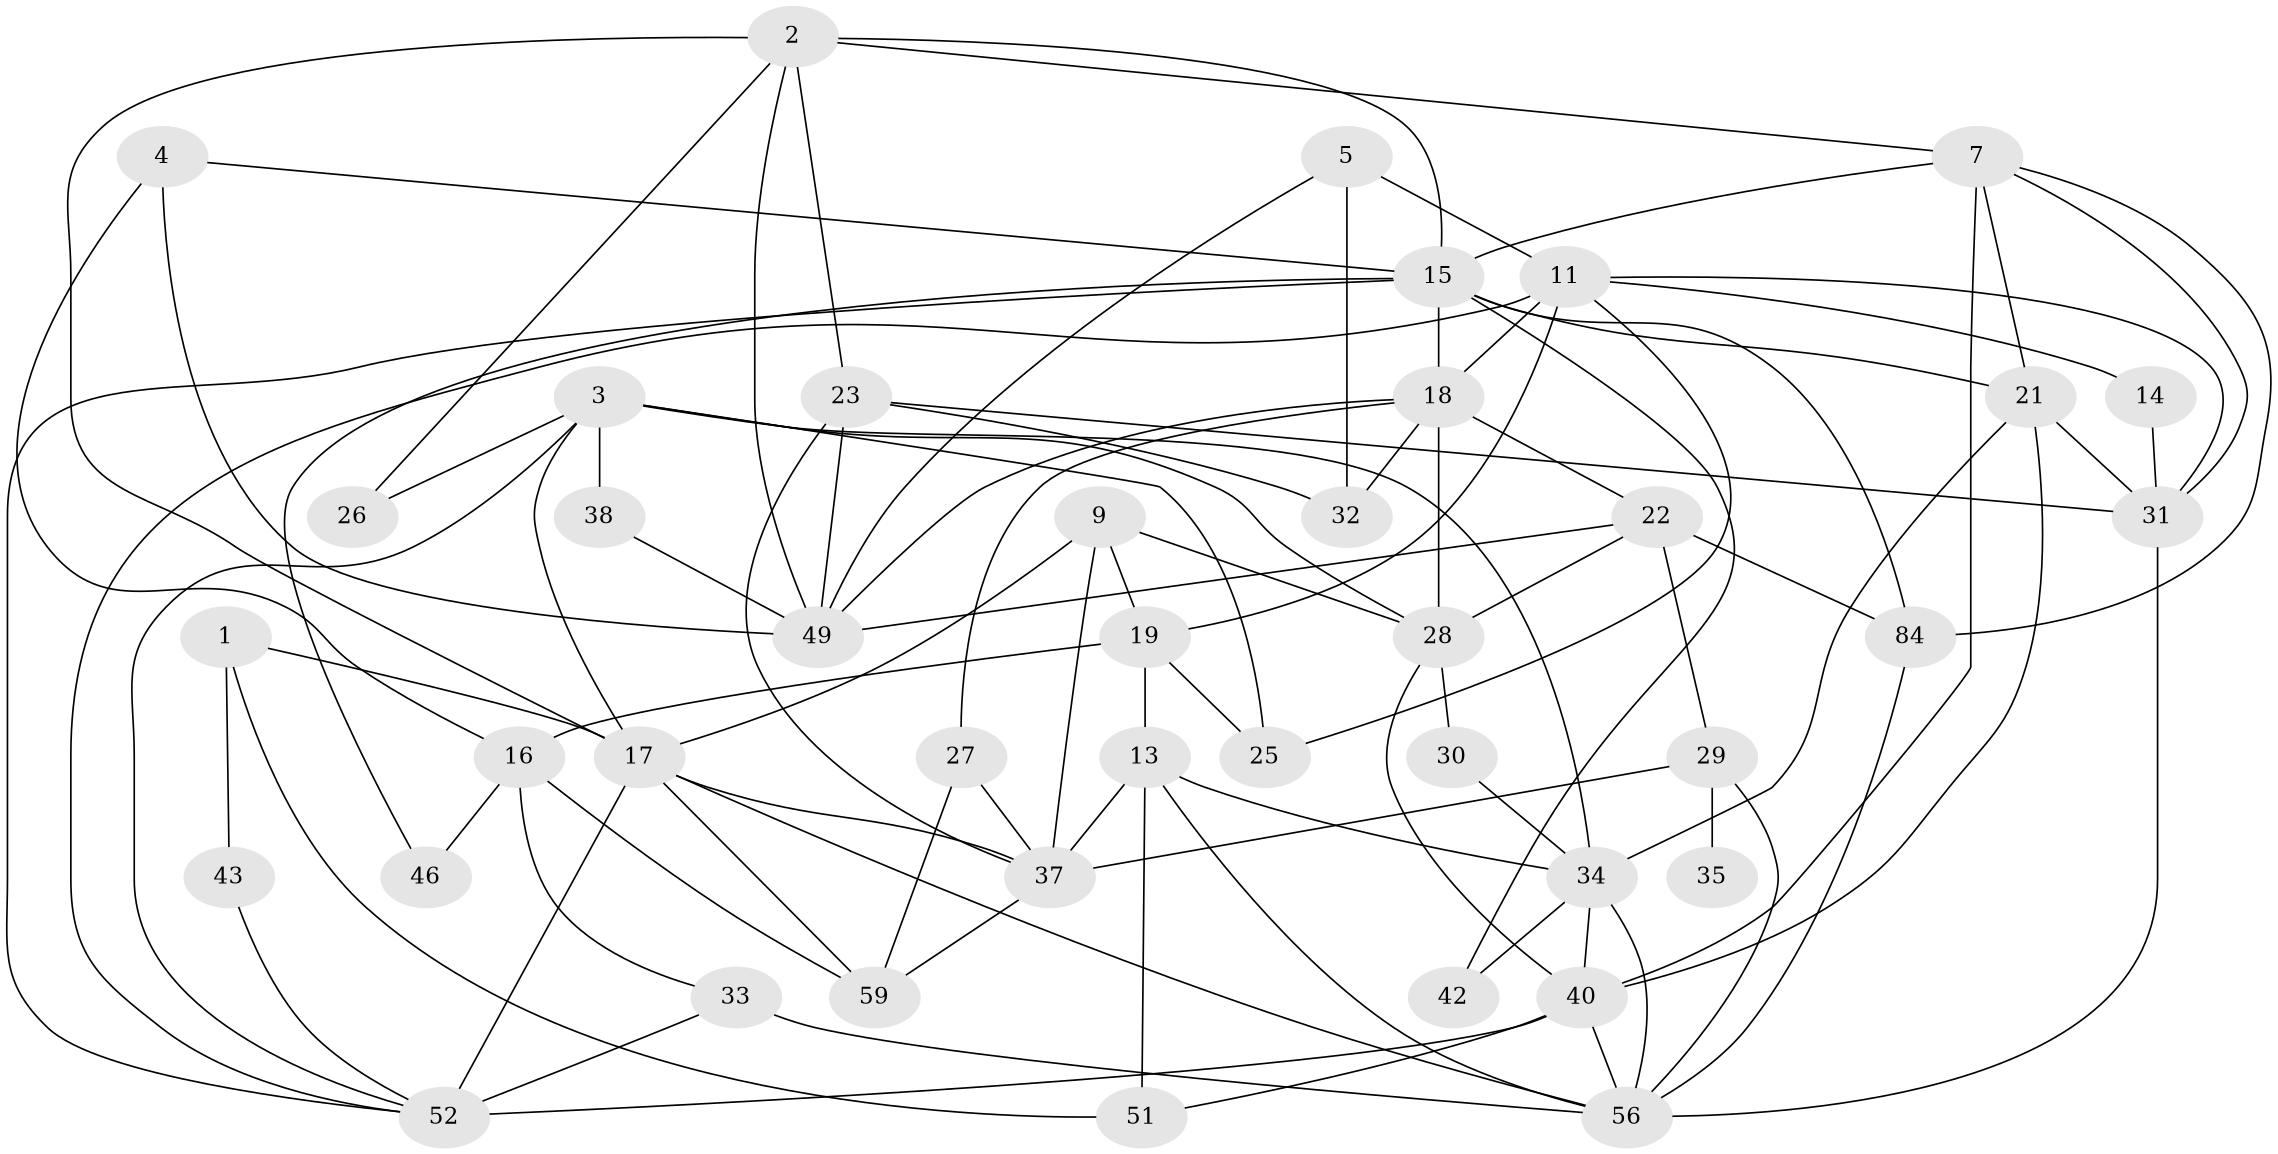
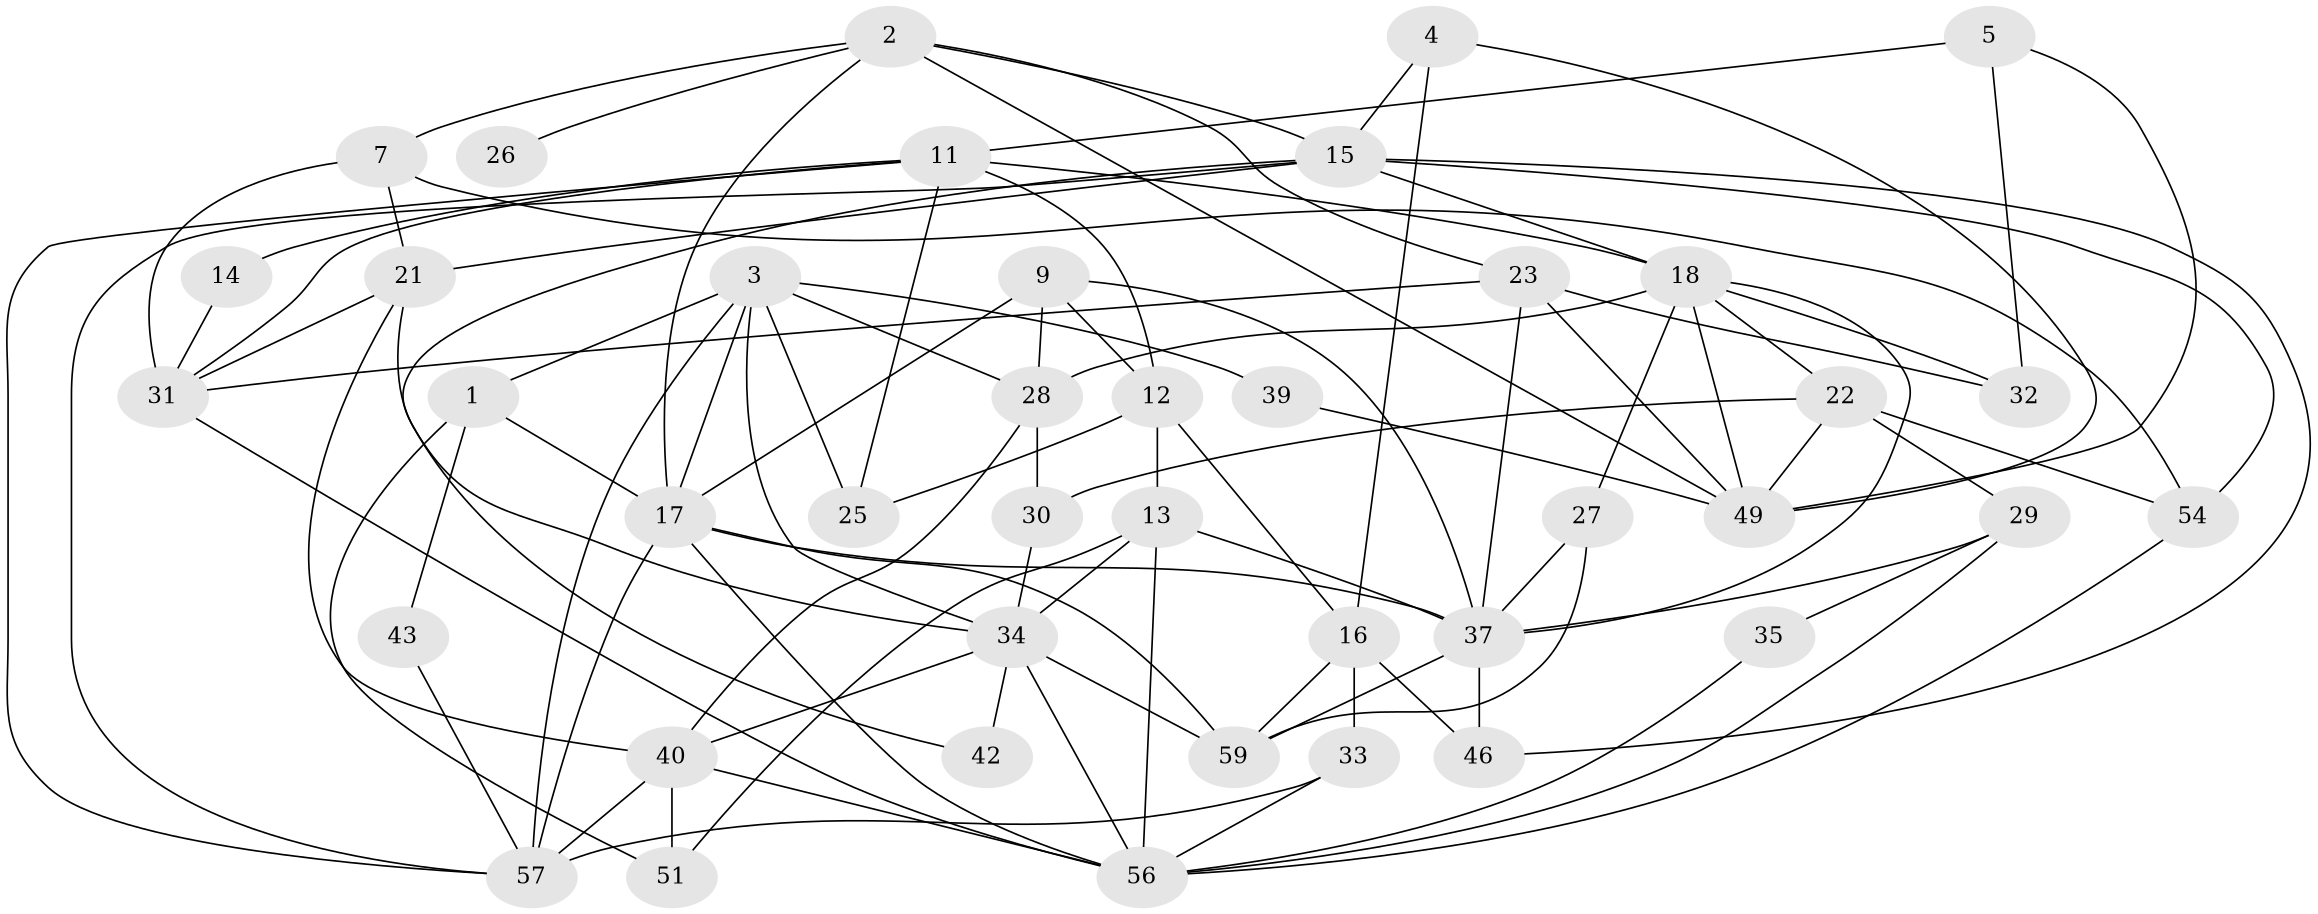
  graph {
    node [color=gray90 style=filled]
    1 [super="+36"]
    17 [super="+47"]
    43
    51
-   52 [super="+64"]
+   52 [super="+64" label=57]
    37 [super="+41"]
    56 [super="+66"]
    59
    2 [super="+10"]
    7 [super="+44"]
    15 [super="+63"]
    23 [super="+45"]
    26
    49 [super="+58"]
    21
    31
    40 [super="+61"]
-   54 [label=84]
+   54
    18 [super="+57"]
    42
    46
    32
    3 [super="+8"]
    25
    28 [super="+60"]
    34 [super="+39"]
-   38
+   38 [label=39]
    30
    4
    16 [super="+55"]
    33 [super="+62"]
    5 [super="+6"]
    11 [super="+65"]
-   12 [super="+24" label=19]
+   12 [super="+24"]
    14
    13 [super="+20"]
    9
    22 [super="+48"]
    27 [super="+50"]
    29 [super="+53"]
    35
    1 -- 17 [weight=2]
    1 -- 43
    1 -- 51
    17 -- 52
    17 -- 37
    17 -- 56
    17 -- 59
    43 -- 52
    37 -- 59
+   37 -- 46
    2 -- 17
    2 -- 7
    2 -- 15
    2 -- 23
    2 -- 26
    2 -- 49
-   7 -- 15
    7 -- 21
    7 -- 31
-   7 -- 40
    7 -- 54
    15 -- 52
    15 -- 21
    15 -- 54
    15 -- 18
    15 -- 42
    15 -- 46
    23 -- 37
    23 -- 49
    23 -- 31
    23 -- 32
    21 -- 31
    21 -- 40
    21 -- 34
    31 -- 56
    40 -- 51
    40 -- 52
    40 -- 56 [weight=2]
    54 -- 56
+   18 -- 37
    18 -- 49
    18 -- 32
    18 -- 28 [weight=2]
    18 -- 22
    18 -- 27
    3 -- 17
    3 -- 52
-   3 -- 26
+   3 -- 1
    3 -- 25
    3 -- 28
    3 -- 34
    3 -- 38
    28 -- 40
    28 -- 30
    34 -- 56
+   34 -- 59
    34 -- 40
    34 -- 42
    38 -- 49
    30 -- 34
    4 -- 15
    4 -- 49
    4 -- 16
    16 -- 59
    16 -- 46
    16 -- 33
    33 -- 52 [weight=2]
    33 -- 56
    5 -- 49
    5 -- 32
    5 -- 11
    11 -- 52
    11 -- 31
    11 -- 18
    11 -- 25
    11 -- 12
    11 -- 14
    12 -- 25
    12 -- 16
    12 -- 13
    14 -- 31
    13 -- 51
    13 -- 37
    13 -- 56
    13 -- 34
    9 -- 17
    9 -- 37
    9 -- 28
    9 -- 12
    22 -- 49
    22 -- 54
-   22 -- 28
+   22 -- 30
    22 -- 29
    27 -- 37
    27 -- 59
    29 -- 37
    29 -- 56 [weight=2]
    29 -- 35
+   35 -- 56
  }
